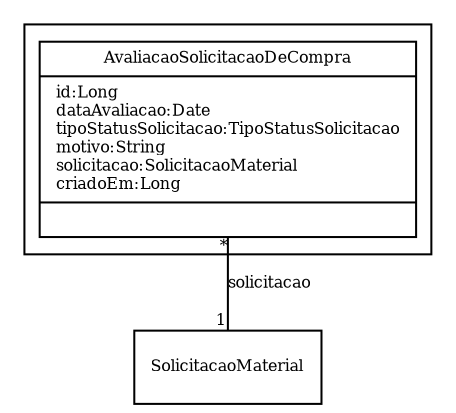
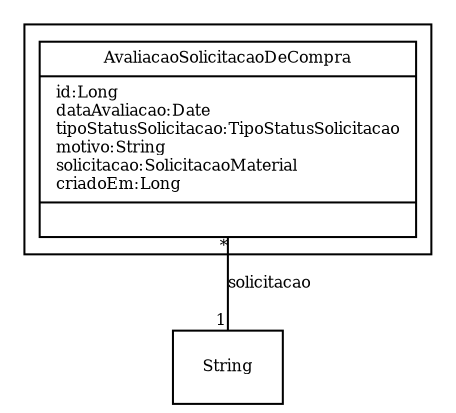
  digraph {
    fontname="Times-Roman"
    fontsize=8
    node [fontname="Times-Roman" fontsize=8 shape=record]
    n1 [label="{AvaliacaoSolicitacaoDeCompra|id:Long\ldataAvaliacao:Date\ltipoStatusSolicitacao:TipoStatusSolicitacao\lmotivo:String\lsolicitacao:SolicitacaoMaterial\lcriadoEm:Long\l|\l}"]
-   SolicitacaoMaterial
+   SolicitacaoMaterial [label=String]
    subgraph cluster_1 {
      n1
    }
    n1 -> SolicitacaoMaterial [arrowhead=none fontname="Times-Roman" fontsize=8 headlabel=1 label=solicitacao taillabel="*"]
  }
